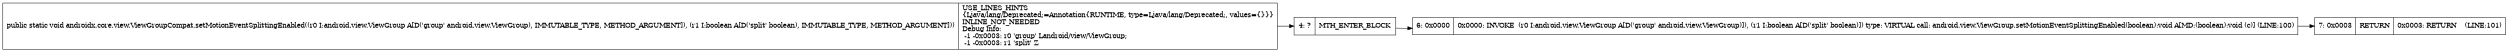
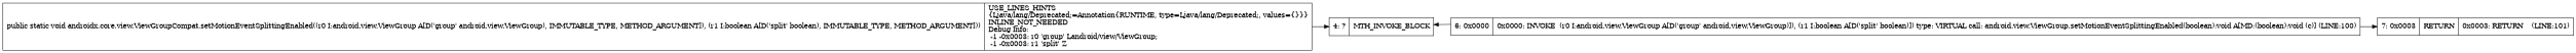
  digraph {
    rankdir=LR
    node [shape=record]
-   n1 [label="{4\:\ ?|MTH_ENTER_BLOCK\l}"]
+   n1 [label="{4\:\ ?|MTH_INVOKE_BLOCK\l}"]
    n2 [label="{6\:\ 0x0000|0x0000: INVOKE  (r0 I:android.view.ViewGroup A[D('group' android.view.ViewGroup)]), (r1 I:boolean A[D('split' boolean)]) type: VIRTUAL call: android.view.ViewGroup.setMotionEventSplittingEnabled(boolean):void A[MD:(boolean):void (c)] (LINE:100)\l}"]
    n3 [label="{7\:\ 0x0003|RETURN\l|0x0003: RETURN    (LINE:101)\l}"]
    n4 [label="{public static void androidx.core.view.ViewGroupCompat.setMotionEventSplittingEnabled((r0 I:android.view.ViewGroup A[D('group' android.view.ViewGroup), IMMUTABLE_TYPE, METHOD_ARGUMENT]), (r1 I:boolean A[D('split' boolean), IMMUTABLE_TYPE, METHOD_ARGUMENT]))  | USE_LINES_HINTS\l\{Ljava\/lang\/Deprecated;=Annotation\{RUNTIME, type=Ljava\/lang\/Deprecated;, values=\{\}\}\}\lINLINE_NOT_NEEDED\lDebug Info:\l  \-1 \-0x0003: r0 'group' Landroid\/view\/ViewGroup;\l  \-1 \-0x0003: r1 'split' Z\l}"]
-   n1 -> n2
+   n2 -> n1
    n2 -> n3
    n4 -> n1
  }
